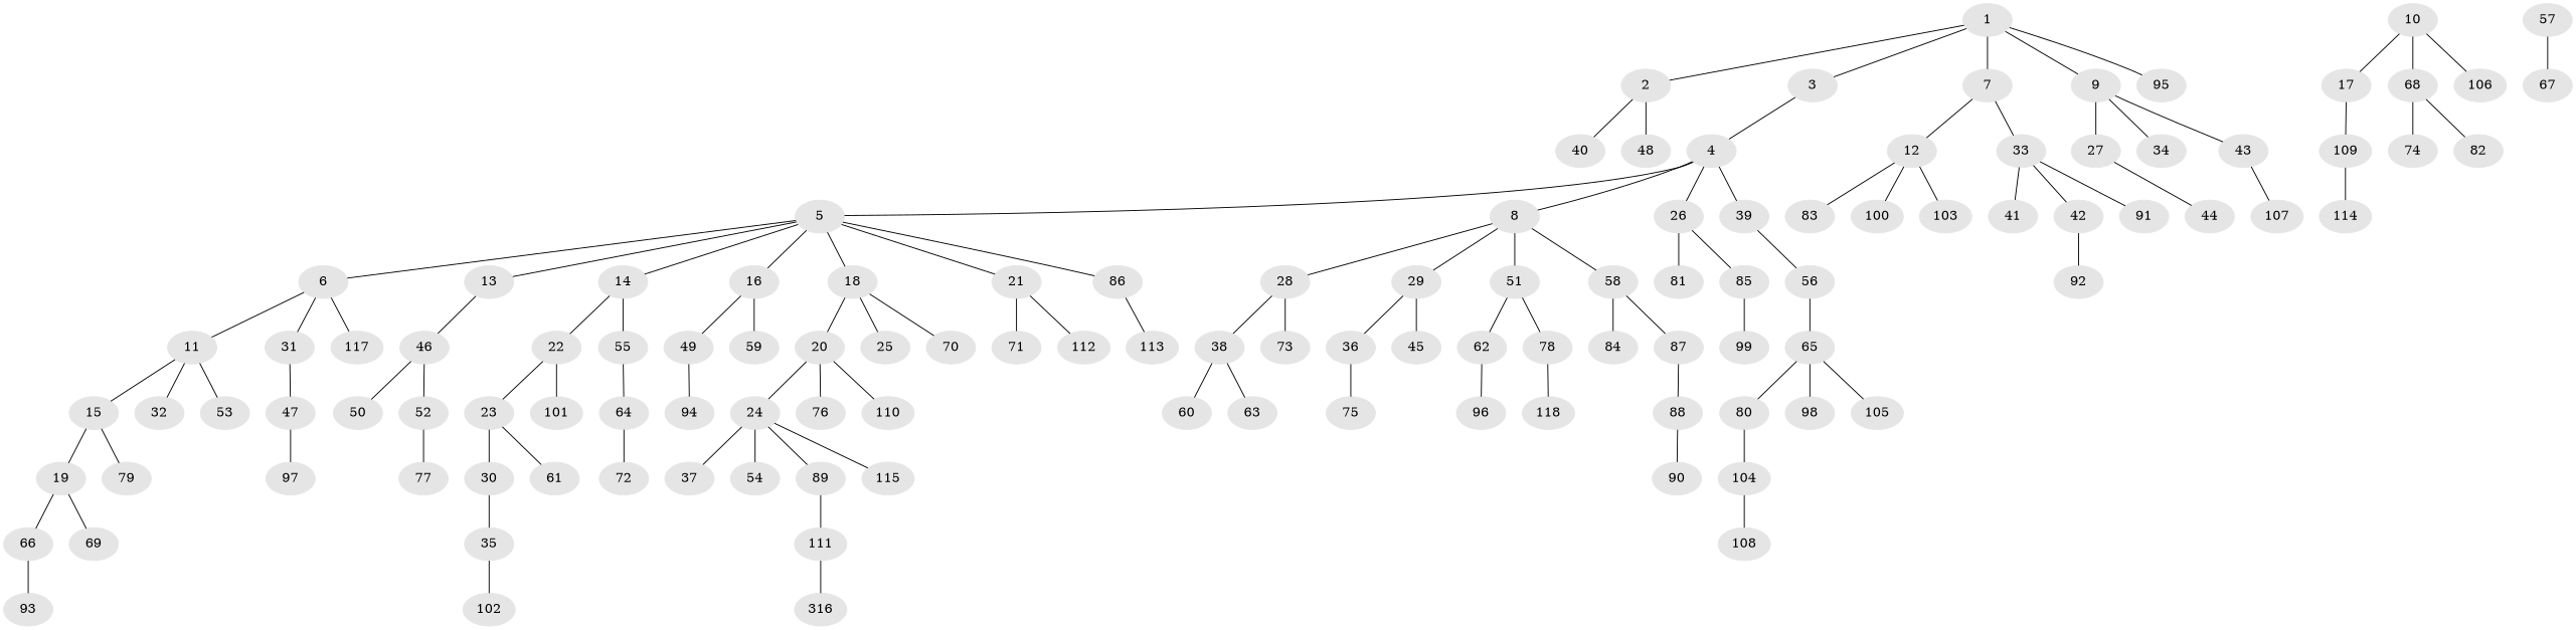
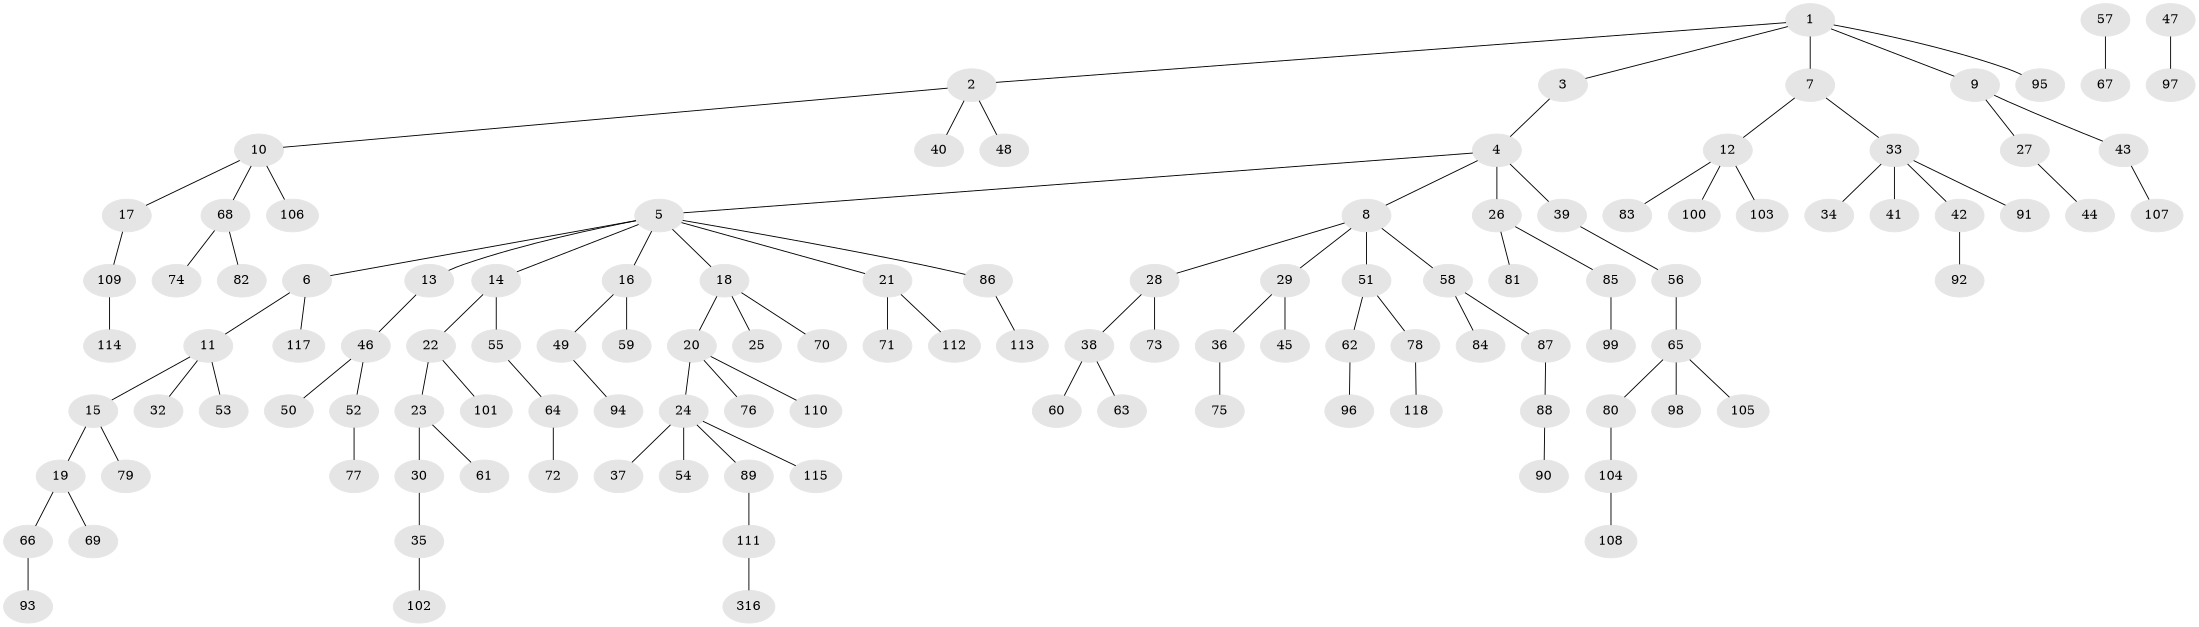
  graph {
    node [color=gray90 style=filled]
    1
    2
    3
    7
    9
    95
    10
    40
    48
    4
    12
    33
    27
    34
    43
    17
    68
    106
    5
    8
    26
    39
    6
    13
    14
    16
    18
    21
    86
    28
    29
    51
    58
    81
    85
    56
    11
-   31
    117
    46
    22
    55
    49
    59
    20
    25
    70
    71
    112
    57
    67
    113
    15
    32
    53
    47
    83
    100
    103
    41
    42
    91
    38
    73
    36
    45
    62
    78
    84
    87
    44
    107
    109
    74
    82
    19
    79
    50
    52
    23
    101
    64
    66
    69
    94
    114
    24
    76
    110
    93
    37
    54
    89
    115
    30
    61
    35
    111
    99
    60
    63
    75
    102
    97
    92
    65
    77
    96
    118
    72
    80
    98
    105
    88
    104
    108
    90
    n118 [label=316]
    1 -- 2
    1 -- 3
    1 -- 7
    1 -- 9
    1 -- 95
+   2 -- 10
    2 -- 40
    2 -- 48
    3 -- 4
    7 -- 12
    7 -- 33
    9 -- 27
-   9 -- 34
+   33 -- 34
    9 -- 43
    10 -- 17
    10 -- 68
    10 -- 106
    4 -- 5
    4 -- 8
    4 -- 26
    4 -- 39
    12 -- 83
    12 -- 100
    12 -- 103
    33 -- 41
    33 -- 42
    33 -- 91
    27 -- 44
    43 -- 107
    17 -- 109
    68 -- 74
    68 -- 82
    5 -- 6
    5 -- 13
    5 -- 14
    5 -- 16
    5 -- 18
    5 -- 21
    5 -- 86
    8 -- 28
    8 -- 29
    8 -- 51
    8 -- 58
    26 -- 81
    26 -- 85
    39 -- 56
    6 -- 11
-   6 -- 31
    6 -- 117
    13 -- 46
    14 -- 22
    14 -- 55
    16 -- 49
    16 -- 59
    18 -- 20
    18 -- 25
    18 -- 70
    21 -- 71
    21 -- 112
    86 -- 113
    28 -- 38
    28 -- 73
    29 -- 36
    29 -- 45
    51 -- 62
    51 -- 78
    58 -- 84
    58 -- 87
    85 -- 99
    56 -- 65
    11 -- 15
    11 -- 32
    11 -- 53
-   31 -- 47
    46 -- 50
    46 -- 52
    22 -- 23
    22 -- 101
    55 -- 64
    49 -- 94
    20 -- 24
    20 -- 76
    20 -- 110
    57 -- 67
    15 -- 19
    15 -- 79
    47 -- 97
    42 -- 92
    38 -- 60
    38 -- 63
    36 -- 75
    62 -- 96
    78 -- 118
    87 -- 88
    109 -- 114
    19 -- 66
    19 -- 69
    52 -- 77
    23 -- 30
    23 -- 61
    64 -- 72
    66 -- 93
    24 -- 37
    24 -- 54
    24 -- 89
    24 -- 115
    89 -- 111
    30 -- 35
    35 -- 102
    111 -- n118
    65 -- 80
    65 -- 98
    65 -- 105
    80 -- 104
    88 -- 90
    104 -- 108
  }
